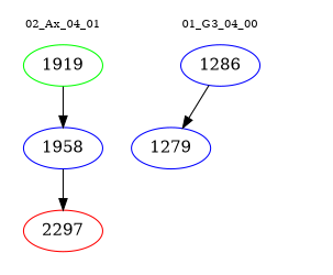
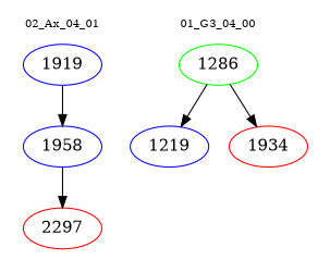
  digraph {
    node [color=green]
    edge [color=black]
-   n1 [label=1919]
+   n1 [color=blue label=1919]
    n2 [color=blue label=1958]
    n3 [color=red label=2297]
-   n4 [color=blue label=1286]
-   n5 [color=blue label=1279]
+   n4 [label=1286]
+   n5 [color=blue label=1219]
+   n6 [color=red label=1934]
    subgraph cluster_1 {
      color=white
      fontsize=10
      label="02_Ax_04_01"
      n1
      n2
      n3
    }
    subgraph cluster_2 {
      color=white
      fontsize=10
      label="01_G3_04_00"
      n4
      n5
+     n6
    }
    n1 -> n2
    n2 -> n3
    n4 -> n5
+   n4 -> n6
  }
